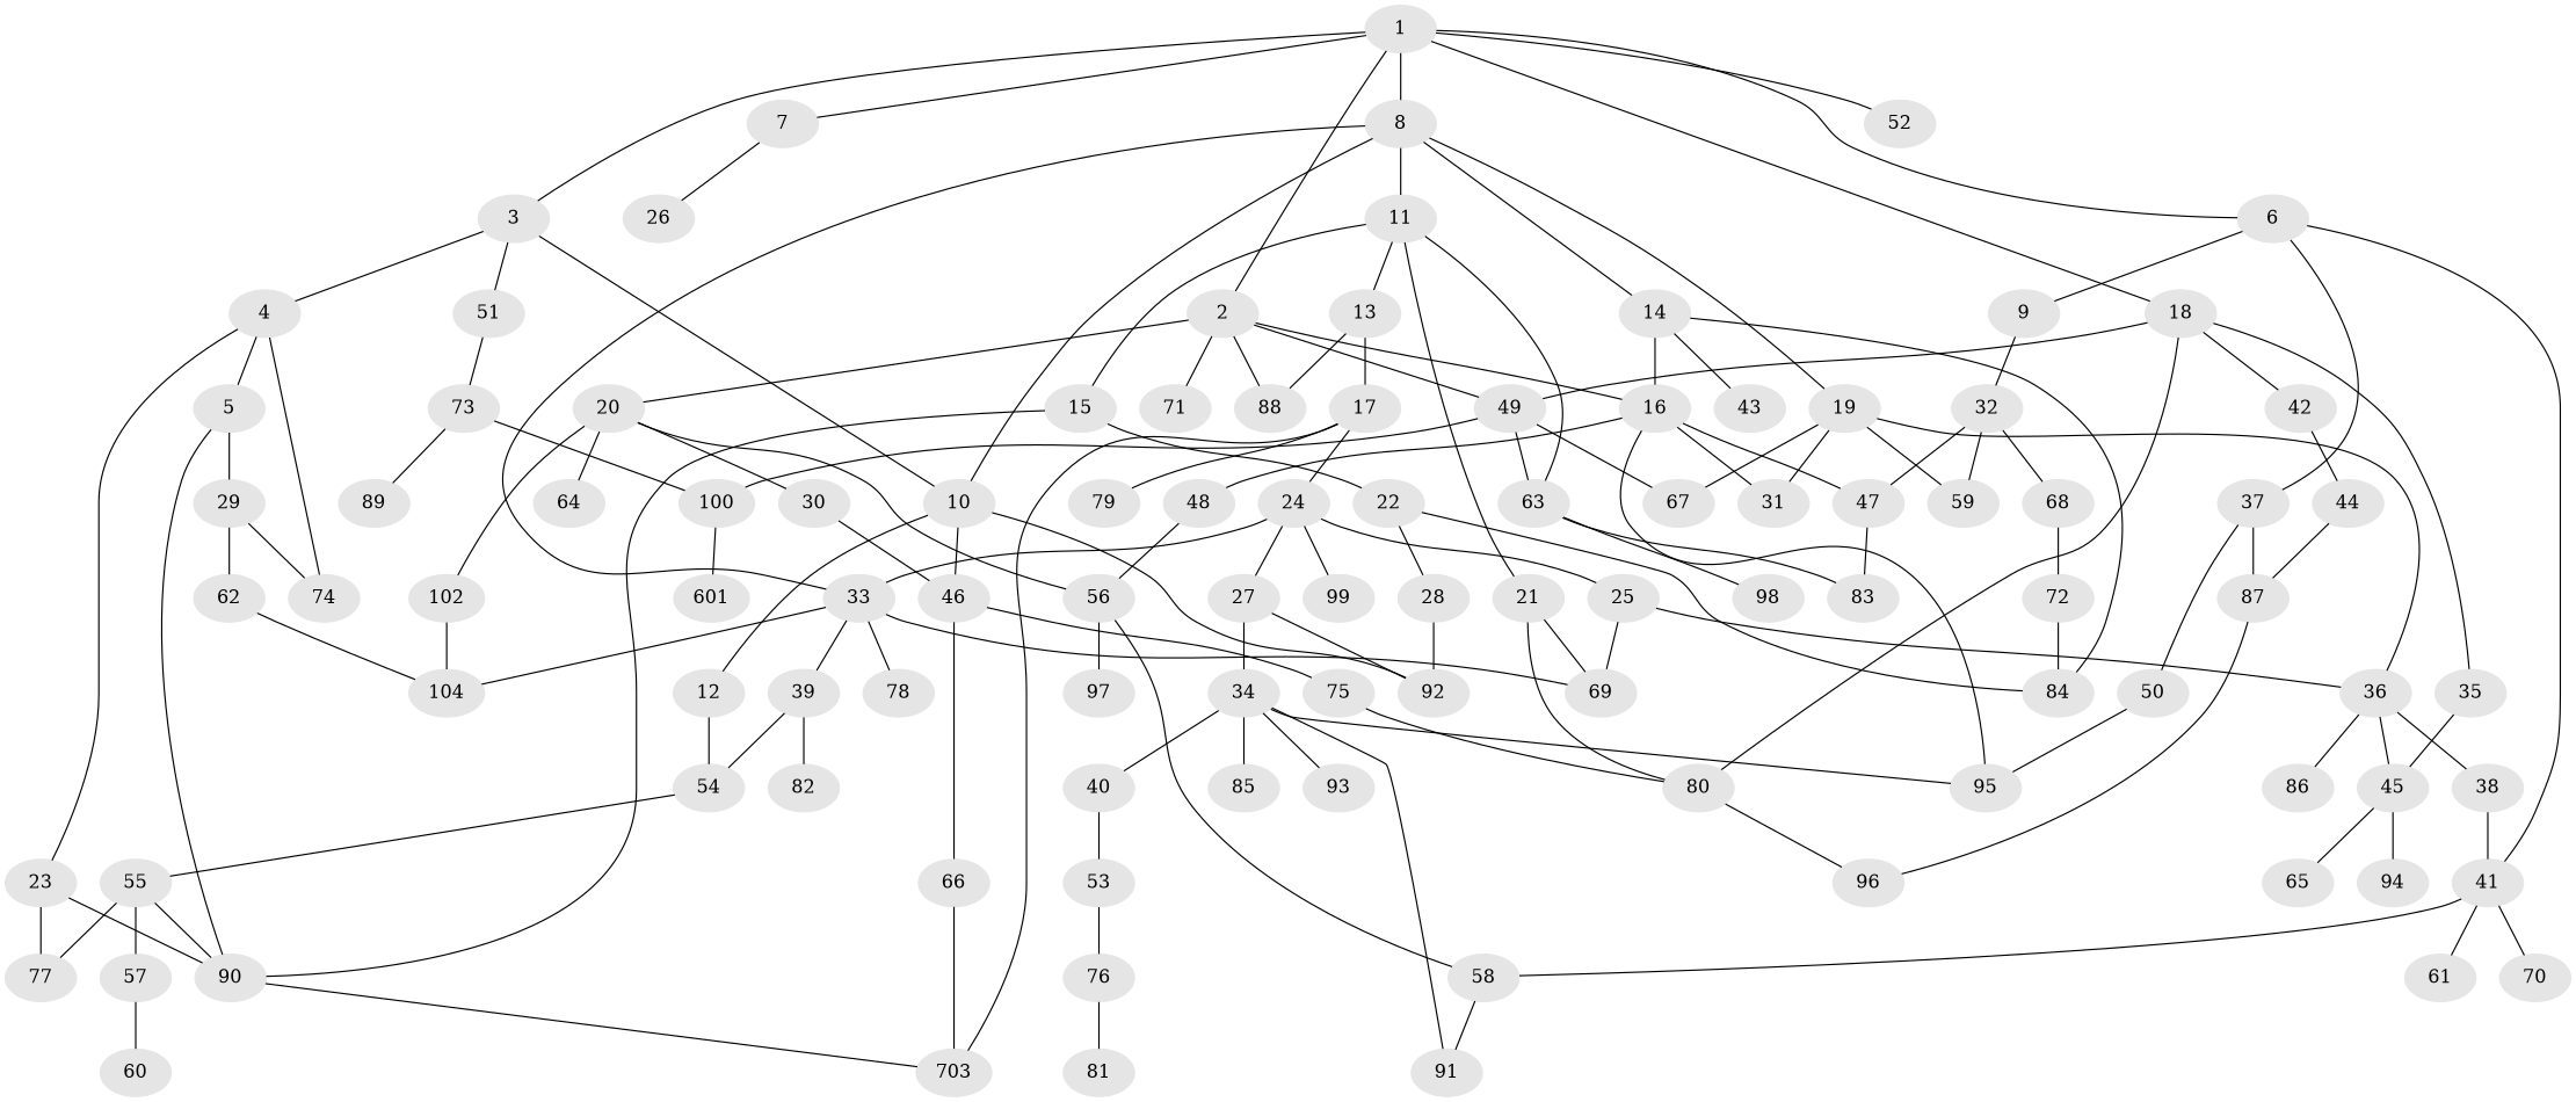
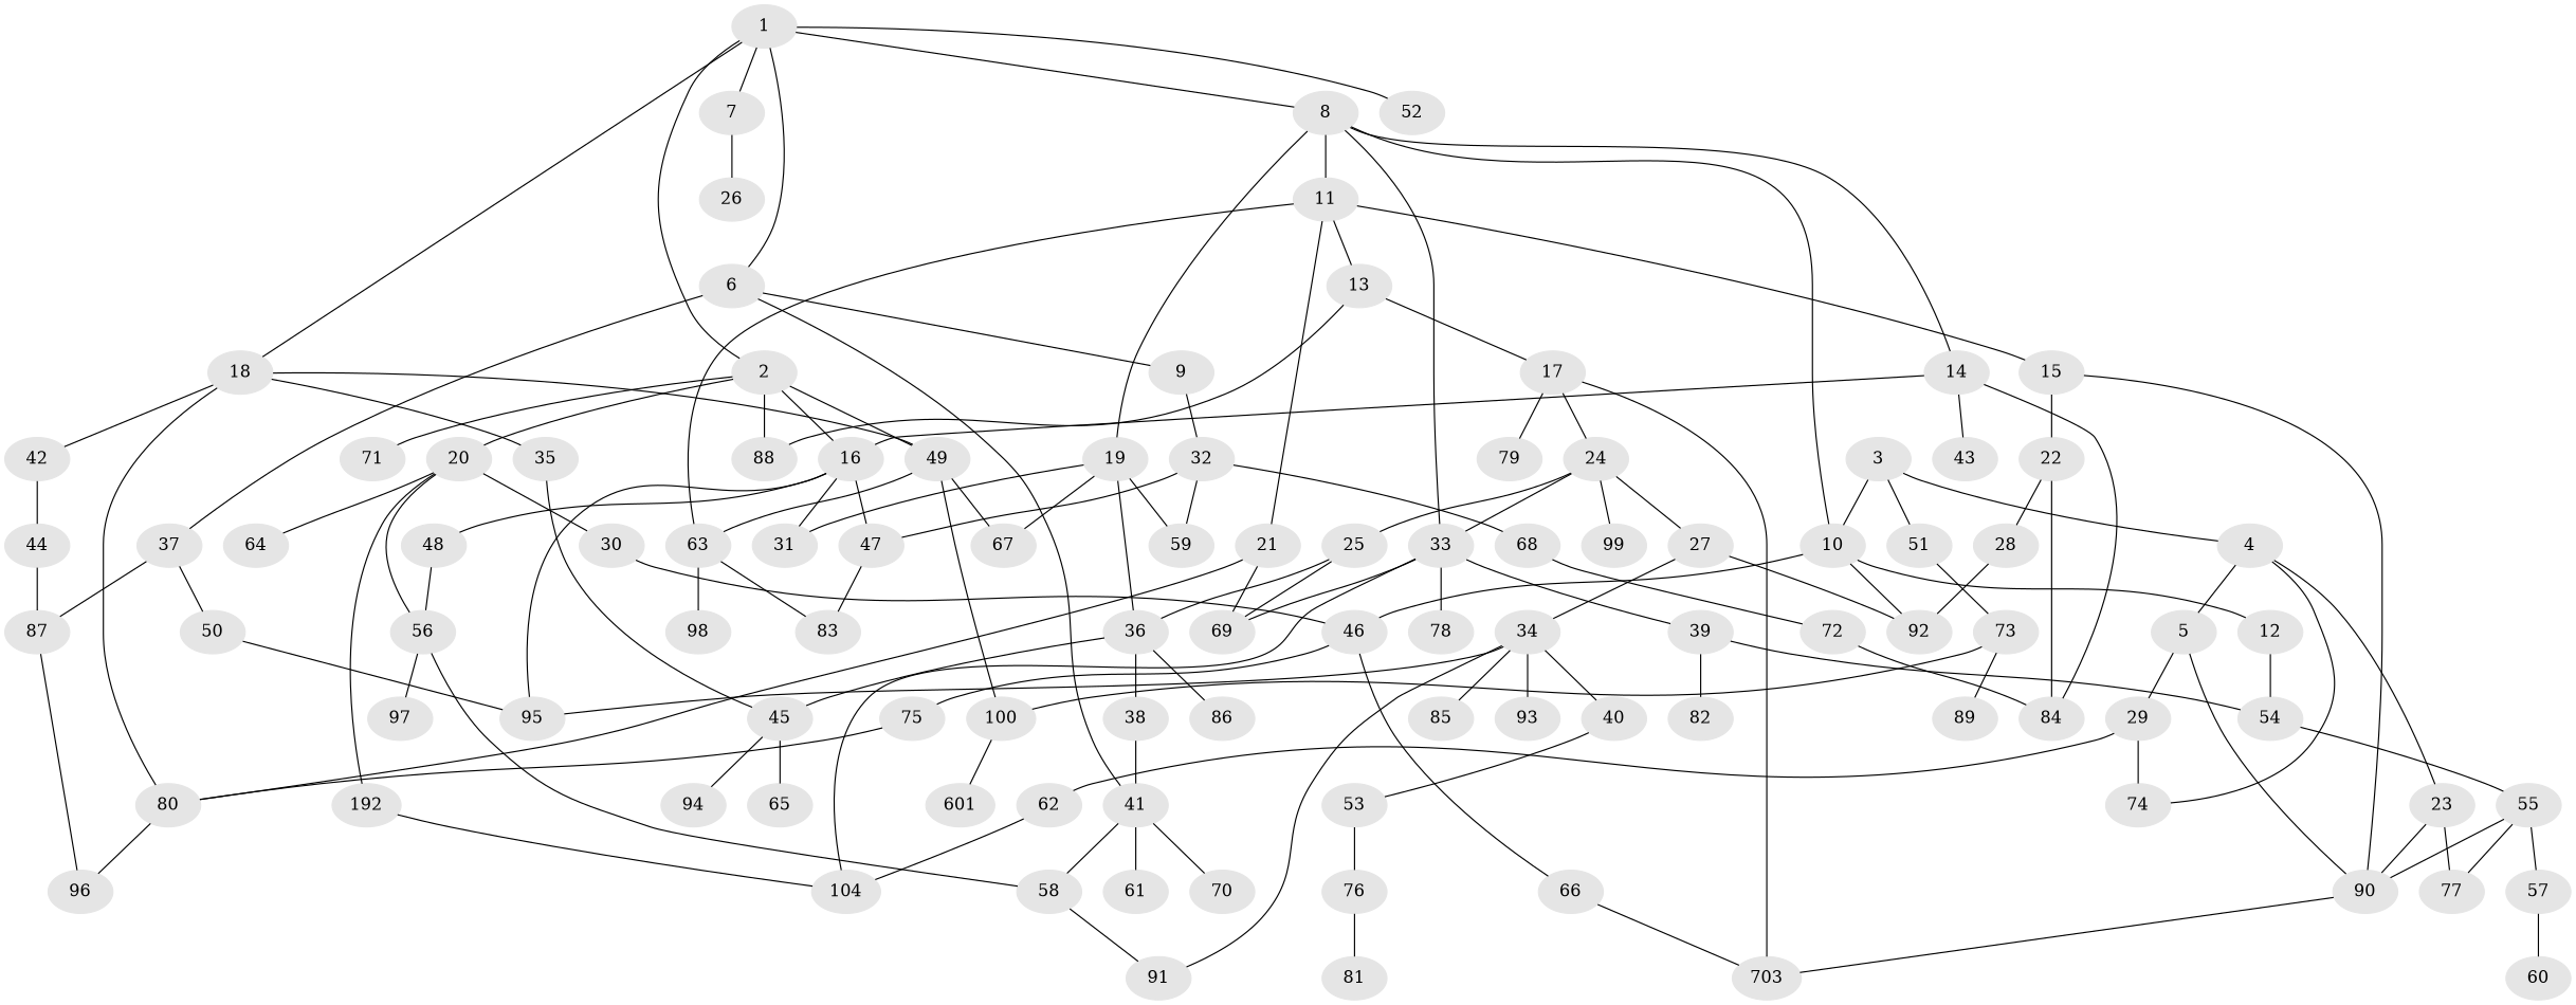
  graph {
    node [color=gray90 style=filled]
    1
    2
    3
    6
    7
    8
    18
    52
    16
    20
    49
    71
    88
    4
    10
    51
    9
    37
    41
    26
    11
    14
    19
    33
    35
    42
    80
    31
    47
    48
    95
    30
    56
    64
-   102
+   102 [label=192]
    63
    67
    100
    5
    23
    74
    12
    46
    92
    73
    29
    90
    77
    62
    n50 [label=703]
    32
    50
    87
    58
    61
    70
    13
    15
    21
    43
    84
    36
    59
    69
    39
    78
    104
    68
    54
    66
    75
    17
    22
    83
    98
    55
    24
    79
    28
    25
    27
    99
    45
    44
    96
    38
    86
    97
    34
    40
    85
    91
    93
    72
    82
    53
    65
    94
    76
    n100 [label=601]
    89
    81
    57
    60
    1 -- 2
-   1 -- 3
    1 -- 6
    1 -- 7
    1 -- 8
    1 -- 18
    1 -- 52
    2 -- 16
    2 -- 20
    2 -- 49
    2 -- 71
    2 -- 88
    3 -- 4
    3 -- 10
    3 -- 51
    6 -- 9
    6 -- 37
    6 -- 41
    7 -- 26
    8 -- 10
    8 -- 11
    8 -- 14
    8 -- 19
    8 -- 33
    18 -- 49
    18 -- 35
    18 -- 42
    18 -- 80
    16 -- 31
    16 -- 47
    16 -- 48
    16 -- 95
    20 -- 30
    20 -- 56
    20 -- 64
    20 -- 102
    49 -- 63
    49 -- 67
    49 -- 100
    4 -- 5
    4 -- 23
    4 -- 74
    10 -- 12
    10 -- 46
    10 -- 92
    51 -- 73
    9 -- 32
    37 -- 50
    37 -- 87
    41 -- 58
    41 -- 61
    41 -- 70
    11 -- 63
    11 -- 13
    11 -- 15
    11 -- 21
    14 -- 16
    14 -- 43
    14 -- 84
    19 -- 31
    19 -- 67
    19 -- 36
    19 -- 59
    33 -- 69
    33 -- 39
    33 -- 78
    33 -- 104
    35 -- 45
    42 -- 44
    80 -- 96
    47 -- 83
    48 -- 56
    30 -- 46
    56 -- 58
    56 -- 97
    102 -- 104
    63 -- 83
    63 -- 98
    100 -- n100
    5 -- 29
    5 -- 90
    23 -- 90
    23 -- 77
    12 -- 54
    46 -- 66
    46 -- 75
    73 -- 100
    73 -- 89
    29 -- 74
    29 -- 62
    90 -- n50
    62 -- 104
    32 -- 47
    32 -- 59
    32 -- 68
    50 -- 95
    87 -- 96
    58 -- 91
    13 -- 88
    13 -- 17
    15 -- 90
    15 -- 22
    21 -- 80
    21 -- 69
    36 -- 45
    36 -- 38
    36 -- 86
    39 -- 54
    39 -- 82
    68 -- 72
    54 -- 55
    66 -- n50
    75 -- 80
    17 -- n50
    17 -- 24
    17 -- 79
    22 -- 84
    22 -- 28
    55 -- 90
    55 -- 77
    55 -- 57
    24 -- 33
    24 -- 25
    24 -- 27
    24 -- 99
    28 -- 92
    25 -- 36
    25 -- 69
    27 -- 92
    27 -- 34
    45 -- 65
    45 -- 94
    44 -- 87
    38 -- 41
    34 -- 95
    34 -- 40
    34 -- 85
    34 -- 91
    34 -- 93
    40 -- 53
    72 -- 84
    53 -- 76
    76 -- 81
    57 -- 60
  }
